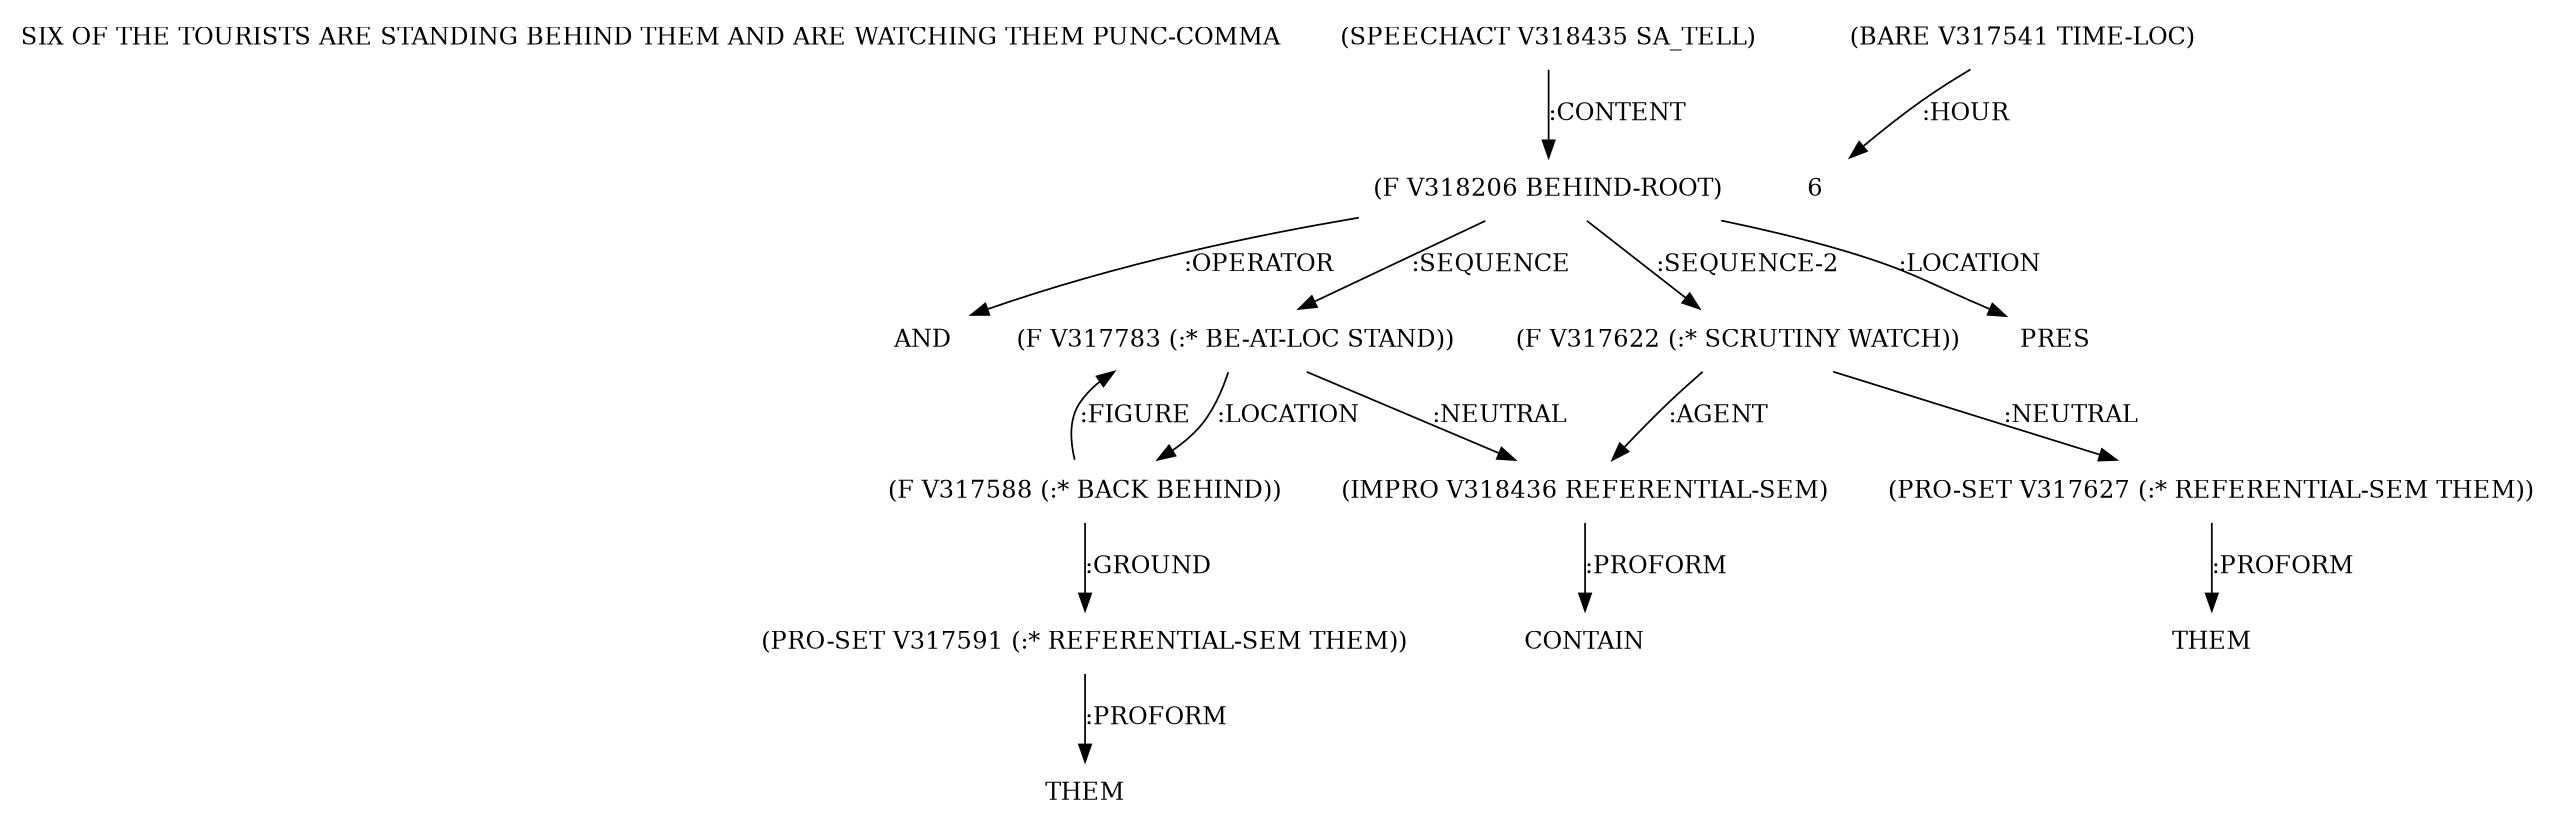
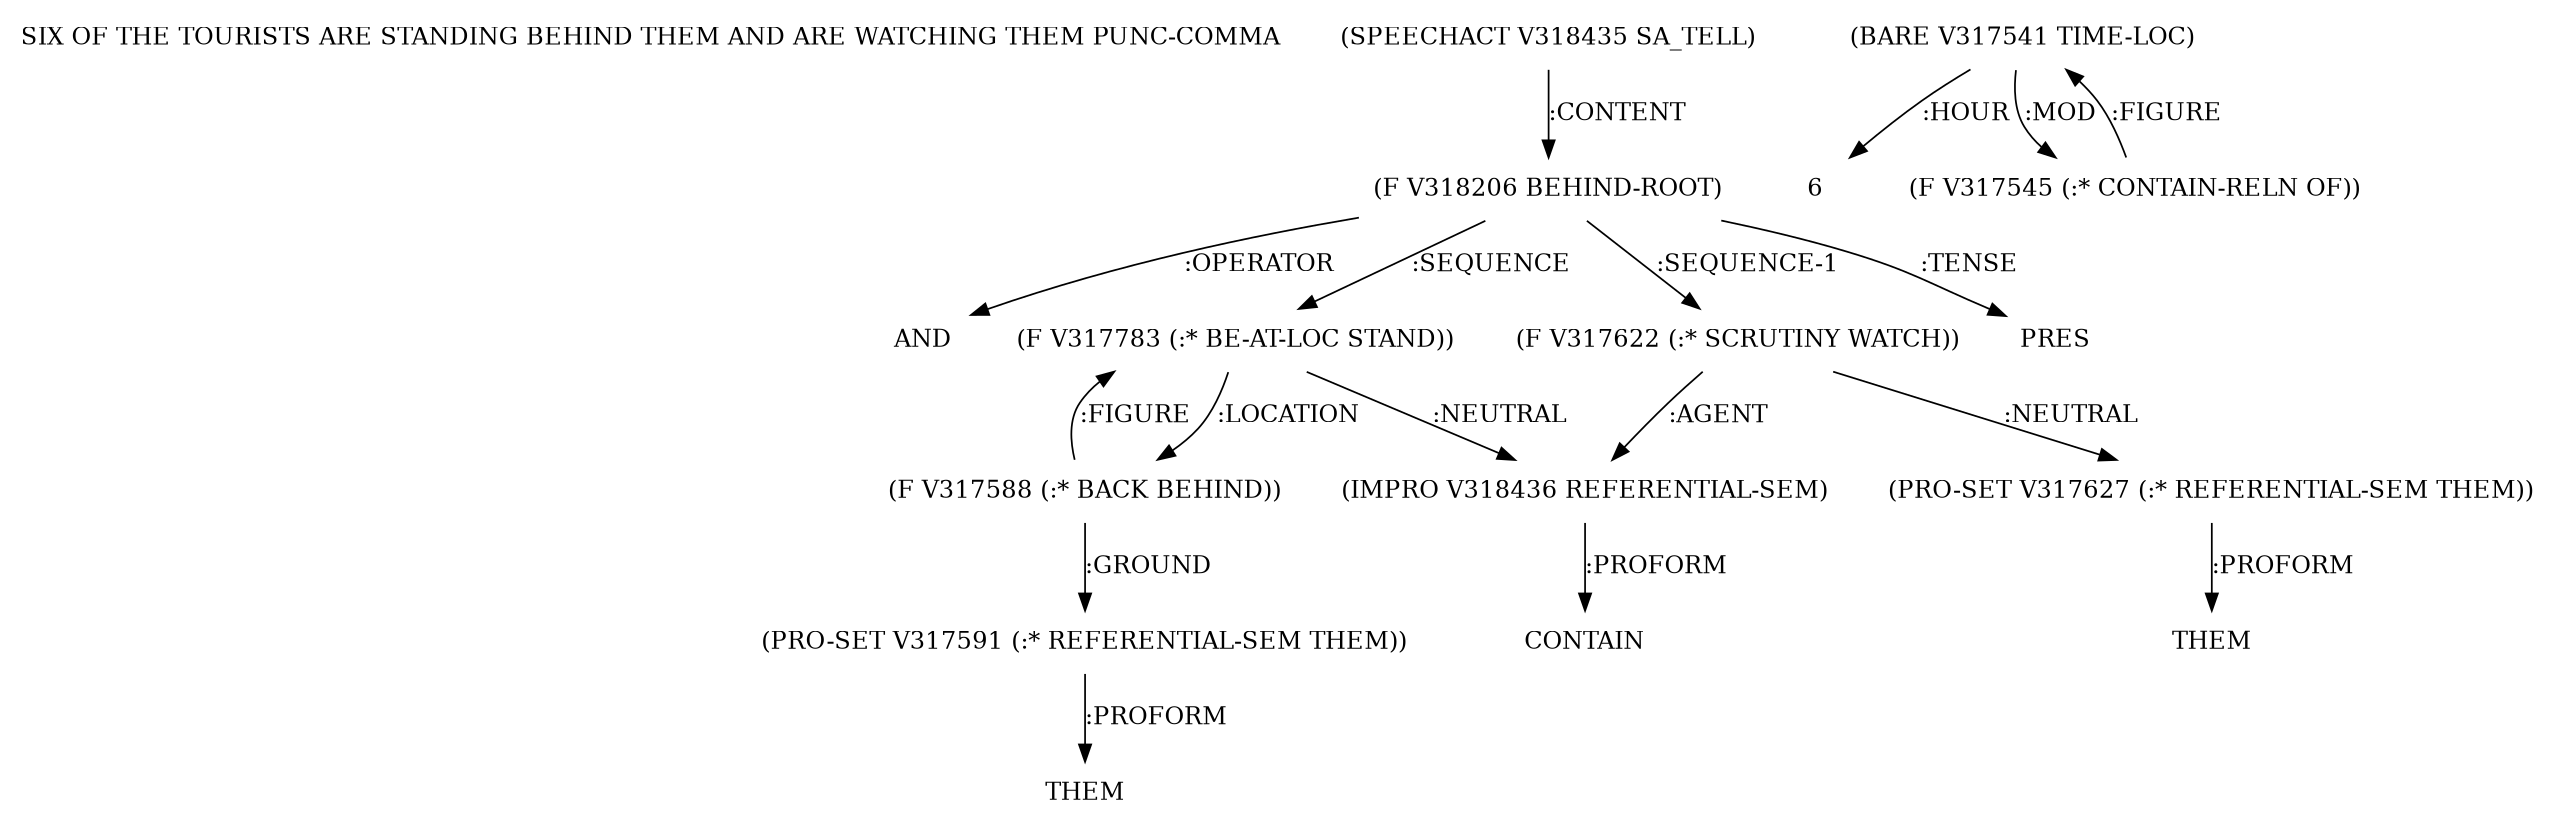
  digraph {
    node [shape=none]
    "SIX OF THE TOURISTS ARE STANDING BEHIND THEM AND ARE WATCHING THEM PUNC-COMMA"
    n2 [label="(SPEECHACT V318435 SA_TELL)"]
    n3 [label="(F V318206 BEHIND-ROOT)"]
    n4 [label=AND]
    n5 [label="(F V317783 (:* BE-AT-LOC STAND))"]
    n6 [label="(F V317622 (:* SCRUTINY WATCH))"]
    n7 [label=PRES]
    n8 [label="(IMPRO V318436 REFERENTIAL-SEM)"]
    n9 [label="(F V317588 (:* BACK BEHIND))"]
    n10 [label="(PRO-SET V317627 (:* REFERENTIAL-SEM THEM))"]
    n11 [label=CONTAIN]
    n12 [label="(PRO-SET V317591 (:* REFERENTIAL-SEM THEM))"]
    n13 [label=THEM]
    n14 [label=THEM]
    n15 [label="(BARE V317541 TIME-LOC)"]
    n16 [label=6]
+   n17 [label="(F V317545 (:* CONTAIN-RELN OF))"]
    n2 -> n3 [label=":CONTENT"]
    n3 -> n4 [label=":OPERATOR"]
    n3 -> n5 [label=":SEQUENCE"]
-   n3 -> n6 [label=":SEQUENCE-2"]
-   n3 -> n7 [label=":LOCATION"]
+   n3 -> n6 [label=":SEQUENCE-1"]
+   n3 -> n7 [label=":TENSE"]
    n5 -> n8 [label=":NEUTRAL"]
    n5 -> n9 [label=":LOCATION"]
    n6 -> n8 [label=":AGENT"]
    n6 -> n10 [label=":NEUTRAL"]
    n8 -> n11 [label=":PROFORM"]
    n9 -> n5 [label=":FIGURE"]
    n9 -> n12 [label=":GROUND"]
    n10 -> n13 [label=":PROFORM"]
    n12 -> n14 [label=":PROFORM"]
    n15 -> n16 [label=":HOUR"]
+   n15 -> n17 [label=":MOD"]
+   n17 -> n15 [label=":FIGURE"]
  }
